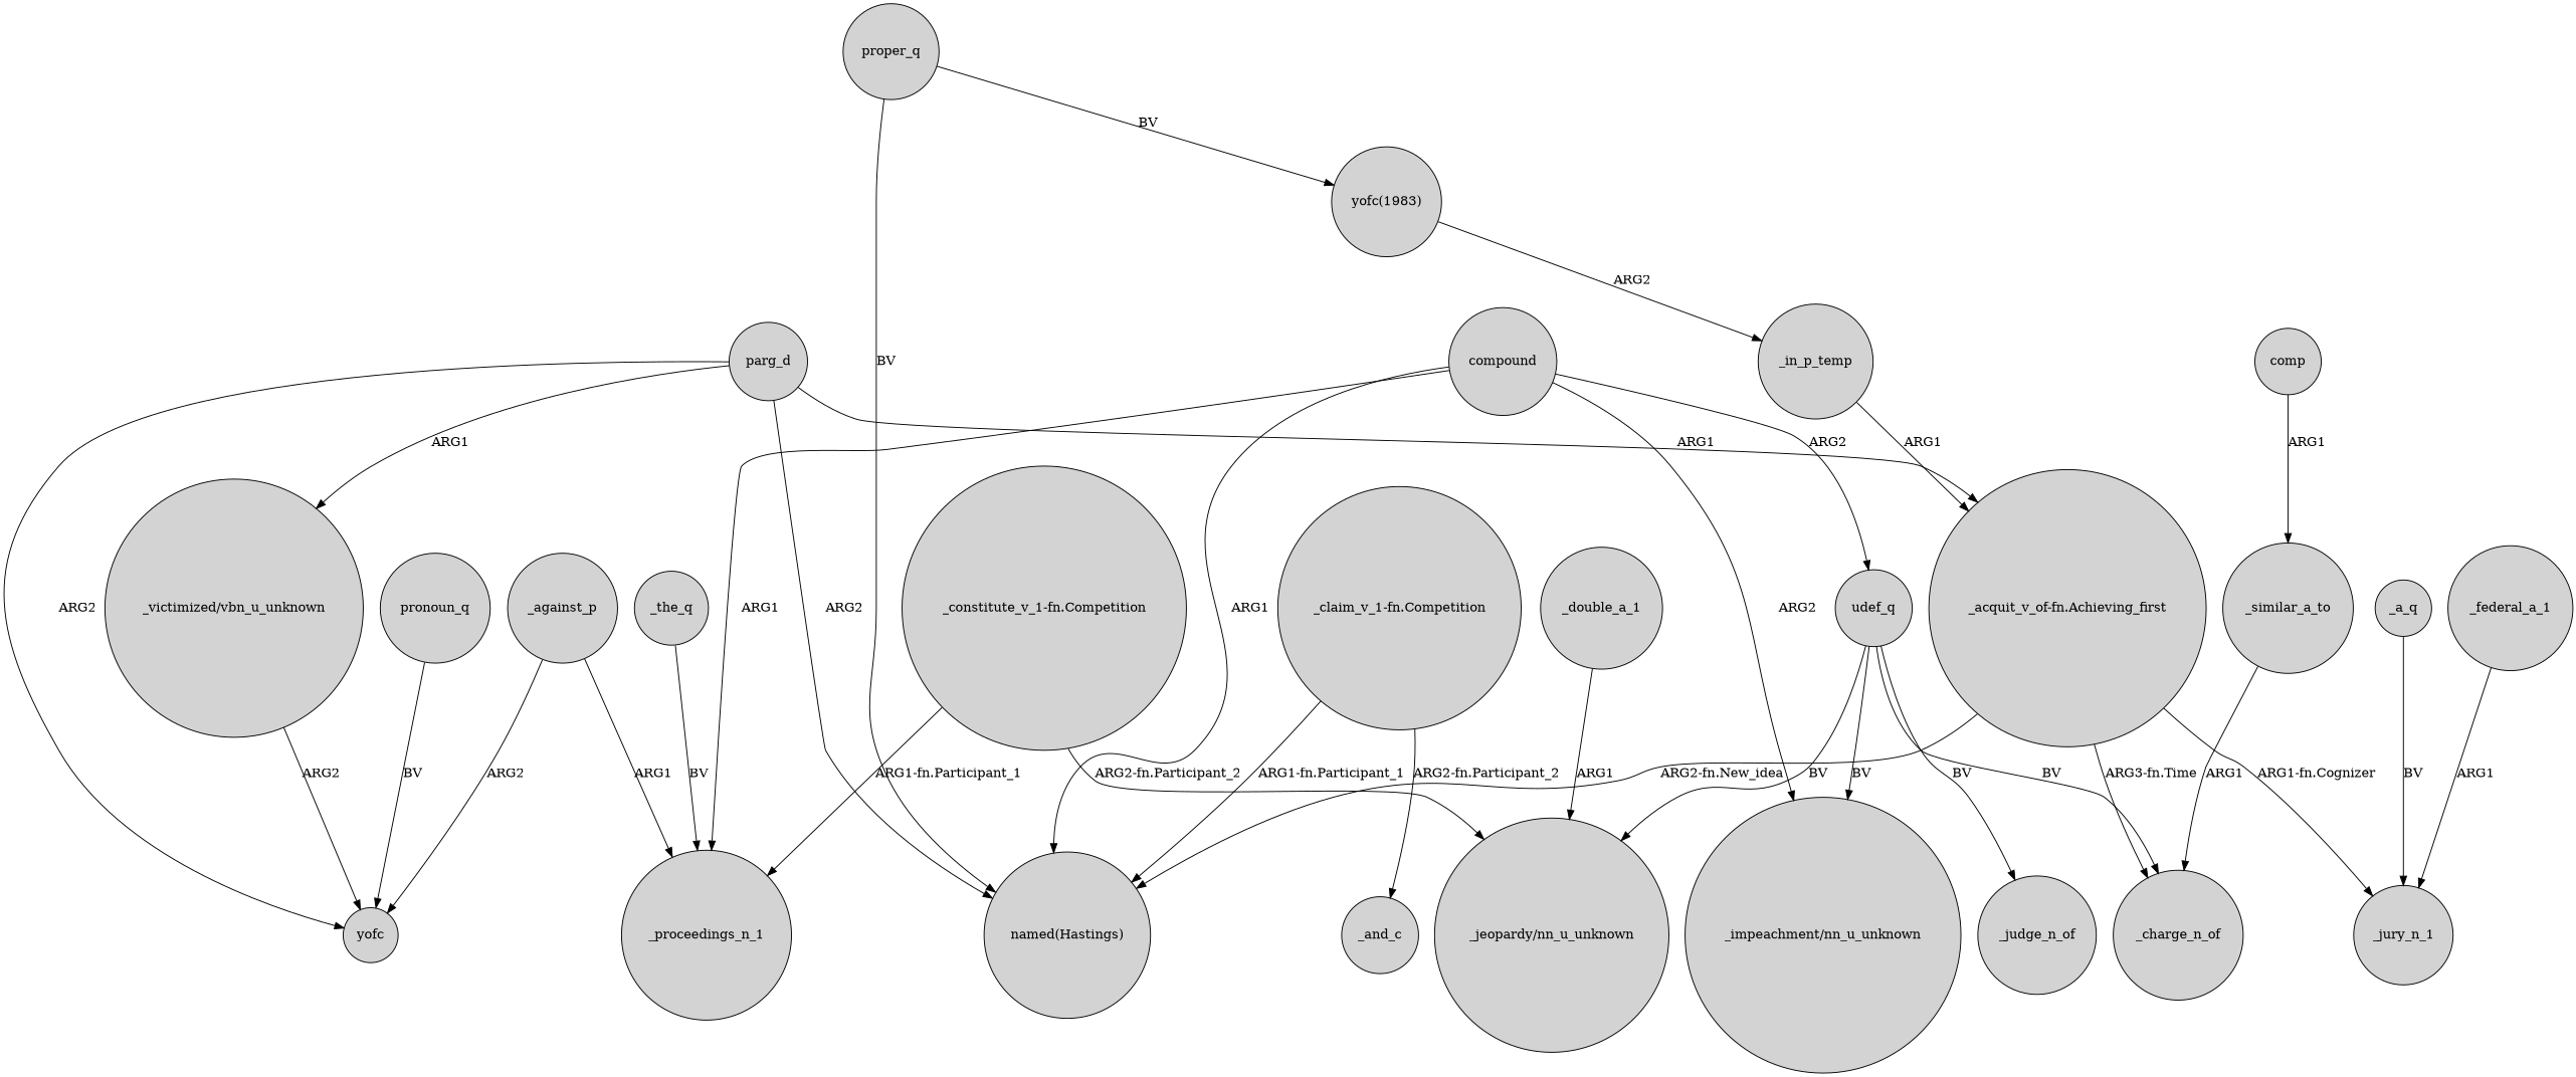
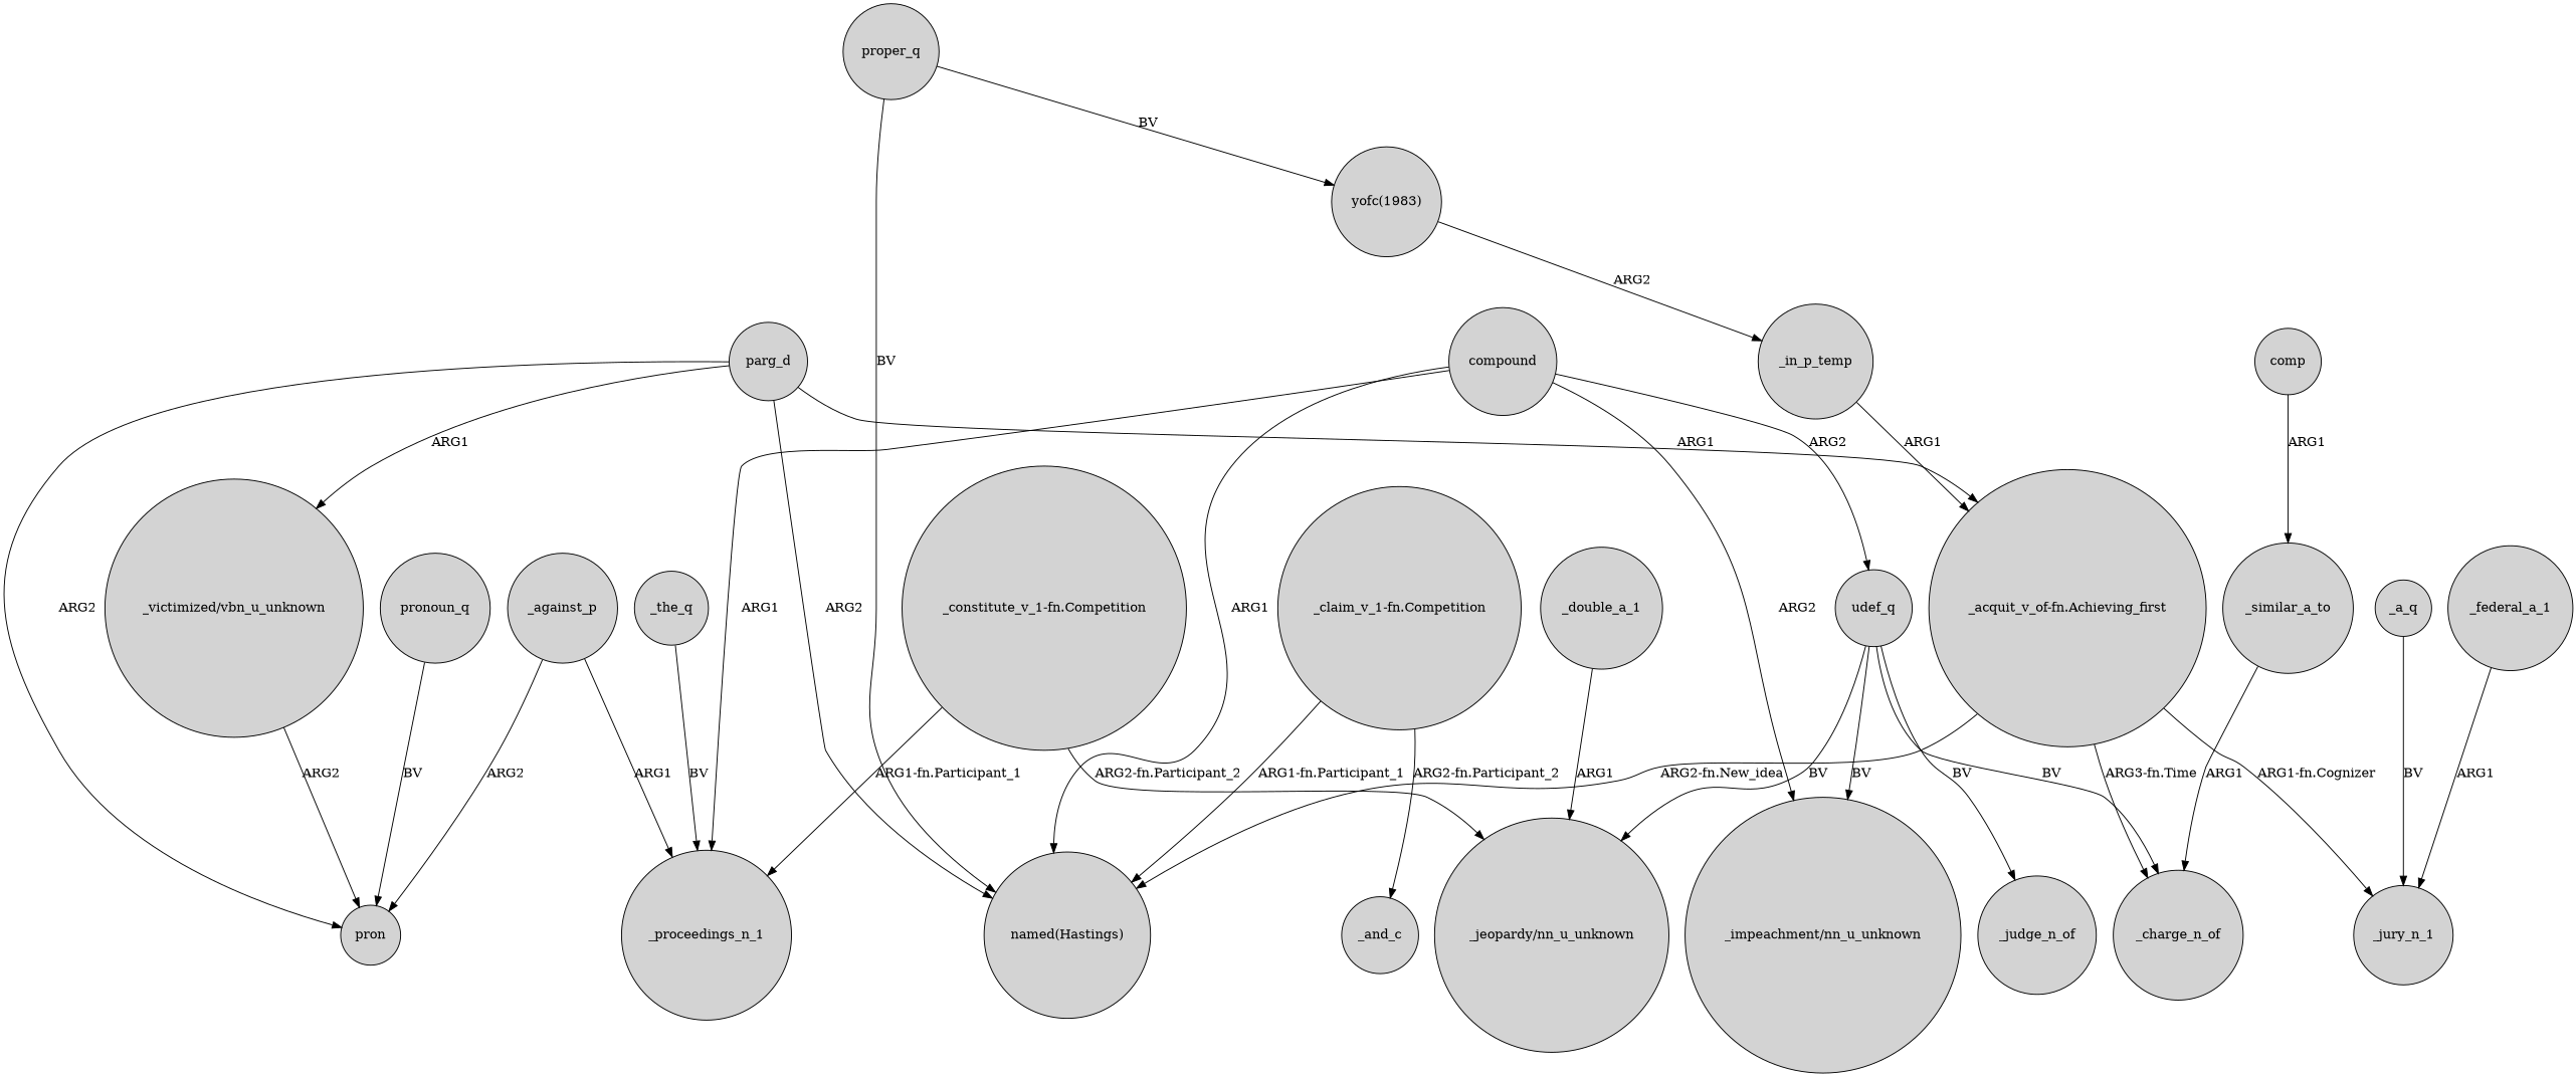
  digraph {
    node [shape=circle style=filled]
    compound
    _proceedings_n_1
    "named(Hastings)"
    "_impeachment/nn_u_unknown"
    udef_q
    parg_d
    "_victimized/vbn_u_unknown"
    "_acquit_v_of-fn.Achieving_first"
-   pron [label=yofc]
+   pron
    _charge_n_of
    _jury_n_1
    "_claim_v_1-fn.Competition"
    _and_c
    _similar_a_to
    _against_p
    _in_p_temp
    "yofc(1983)"
    _judge_n_of
    "_jeopardy/nn_u_unknown"
    _the_q
    _a_q
    proper_q
    comp
    pronoun_q
    _federal_a_1
    "_constitute_v_1-fn.Competition"
    _double_a_1
    compound -> _proceedings_n_1 [label=ARG1]
    compound -> "named(Hastings)" [label=ARG1]
    compound -> "_impeachment/nn_u_unknown" [label=ARG2]
    compound -> udef_q [label=ARG2]
    udef_q -> "_impeachment/nn_u_unknown" [label=BV]
    udef_q -> _charge_n_of [label=BV]
    udef_q -> _judge_n_of [label=BV]
    udef_q -> "_jeopardy/nn_u_unknown" [label=BV]
    parg_d -> "named(Hastings)" [label=ARG2]
    parg_d -> "_victimized/vbn_u_unknown" [label=ARG1]
    parg_d -> "_acquit_v_of-fn.Achieving_first" [label=ARG1]
    parg_d -> pron [label=ARG2]
    "_victimized/vbn_u_unknown" -> pron [label=ARG2]
    "_acquit_v_of-fn.Achieving_first" -> "named(Hastings)" [label="ARG2-fn.New_idea"]
    "_acquit_v_of-fn.Achieving_first" -> _charge_n_of [label="ARG3-fn.Time"]
    "_acquit_v_of-fn.Achieving_first" -> _jury_n_1 [label="ARG1-fn.Cognizer"]
    "_claim_v_1-fn.Competition" -> "named(Hastings)" [label="ARG1-fn.Participant_1"]
    "_claim_v_1-fn.Competition" -> _and_c [label="ARG2-fn.Participant_2"]
    _similar_a_to -> _charge_n_of [label=ARG1]
    _against_p -> _proceedings_n_1 [label=ARG1]
    _against_p -> pron [label=ARG2]
    _in_p_temp -> "_acquit_v_of-fn.Achieving_first" [label=ARG1]
    "yofc(1983)" -> _in_p_temp [label=ARG2]
    _the_q -> _proceedings_n_1 [label=BV]
    _a_q -> _jury_n_1 [label=BV]
    proper_q -> "named(Hastings)" [label=BV]
    proper_q -> "yofc(1983)" [label=BV]
    comp -> _similar_a_to [label=ARG1]
    pronoun_q -> pron [label=BV]
    _federal_a_1 -> _jury_n_1 [label=ARG1]
    "_constitute_v_1-fn.Competition" -> _proceedings_n_1 [label="ARG1-fn.Participant_1"]
    "_constitute_v_1-fn.Competition" -> "_jeopardy/nn_u_unknown" [label="ARG2-fn.Participant_2"]
    _double_a_1 -> "_jeopardy/nn_u_unknown" [label=ARG1]
  }
